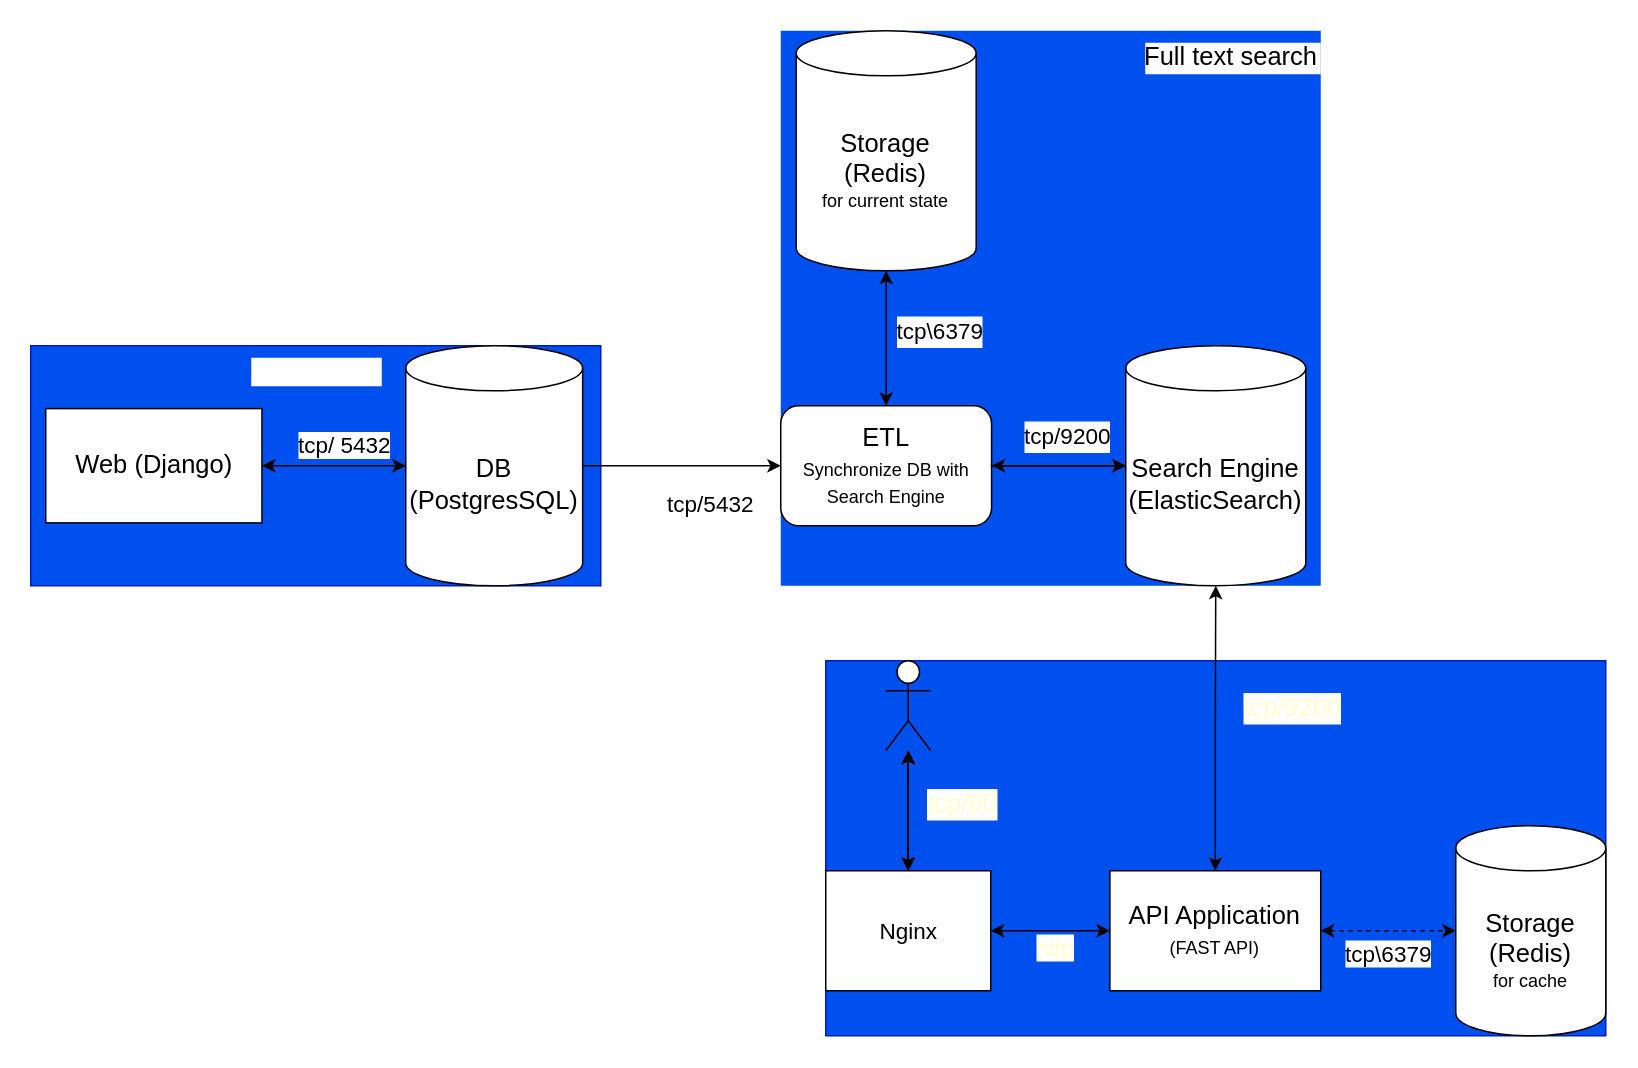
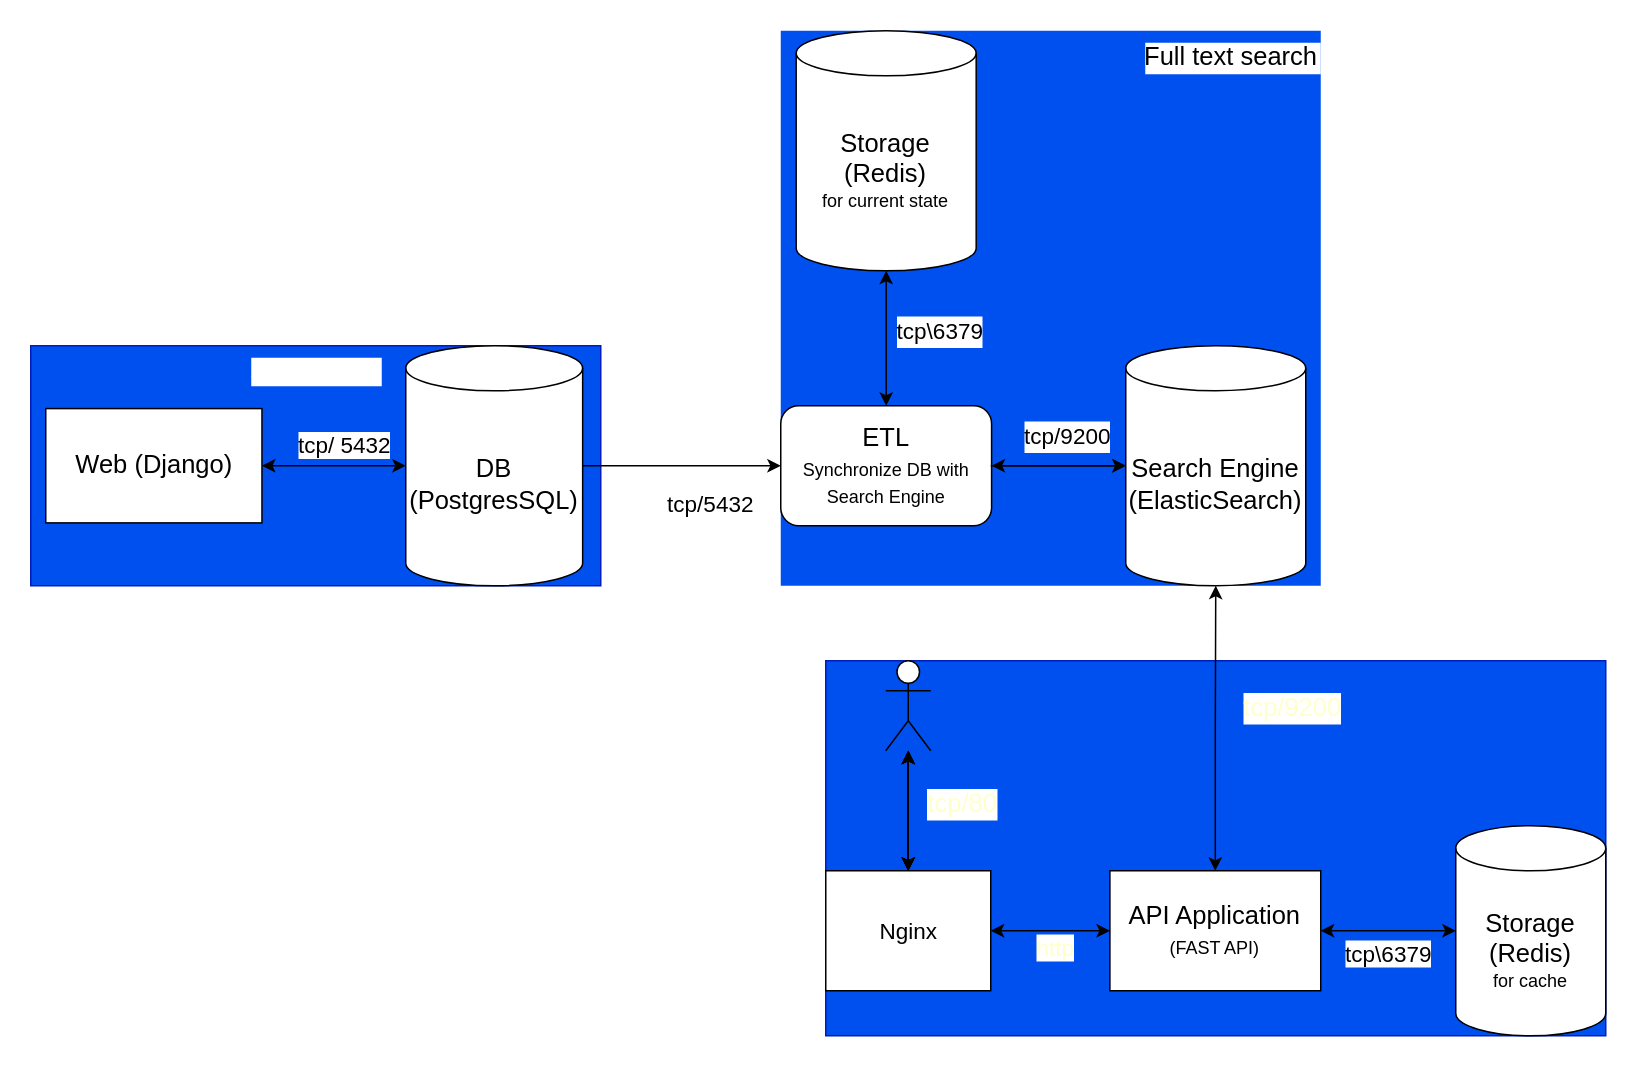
  <mxCell id="0" />
  <mxCell id="1" parent="0" />
  <mxCell id="2" value="Admin Panel" style="group;fillColor=#0050ef;rounded=0;fontColor=#ffffff;strokeColor=#001DBC;fontSize=15;labelBackgroundColor=default;" vertex="1" connectable="0" parent="1"><mxGeometry x="20" y="230" width="380" height="160" as="geometry" /></mxCell>
  <mxCell id="3" value="&lt;font style=&quot;font-size: 17px&quot;&gt;Web (Django)&lt;/font&gt;" style="html=1;" vertex="1" parent="2"><mxGeometry x="10" y="41.905" width="144.138" height="76.19" as="geometry" /></mxCell>
  <mxCell id="4" value="&lt;font style=&quot;font-size: 17px&quot;&gt;DB (PostgresSQL)&lt;/font&gt;" style="shape=cylinder3;whiteSpace=wrap;html=1;boundedLbl=1;backgroundOutline=1;size=15;" vertex="1" parent="2"><mxGeometry x="249.999" width="117.931" height="160" as="geometry" /></mxCell>
  <mxCell id="5" value="" style="edgeStyle=orthogonalEdgeStyle;rounded=0;orthogonalLoop=1;jettySize=auto;html=1;startArrow=classic;startFill=1;" edge="1" parent="2" source="3" target="4"><mxGeometry relative="1" as="geometry" /></mxCell>
  <mxCell id="6" value="&lt;font style=&quot;font-size: 15px&quot;&gt;tcp/ 5432&lt;/font&gt;" style="edgeLabel;html=1;align=center;verticalAlign=middle;resizable=0;points=[];" vertex="1" connectable="0" parent="5"><mxGeometry x="0.356" y="-4" relative="1" as="geometry"><mxPoint x="-11" y="-19" as="offset" /></mxGeometry></mxCell>
  <mxCell id="7" value="tcp/5432" style="edgeStyle=orthogonalEdgeStyle;rounded=0;orthogonalLoop=1;jettySize=auto;html=1;fontSize=15;startArrow=none;startFill=0;verticalAlign=top;" edge="1" parent="1" source="4" target="10"><mxGeometry x="0.286" y="-10" relative="1" as="geometry"><mxPoint as="offset" /></mxGeometry></mxCell>
  <mxCell id="8" value="Full text search" style="group;fontSize=17;align=right;labelBackgroundColor=default;fillColor=#0050EF;" vertex="1" connectable="0" parent="1"><mxGeometry x="520" y="20" width="360" height="370" as="geometry" /></mxCell>
  <mxCell id="9" value="" style="edgeStyle=orthogonalEdgeStyle;rounded=0;orthogonalLoop=1;jettySize=auto;html=1;fontSize=12;startArrow=classic;startFill=1;verticalAlign=top;" edge="1" parent="8" source="10" target="14"><mxGeometry relative="1" as="geometry" /></mxCell>
  <mxCell id="10" value="&lt;font style=&quot;font-size: 17px&quot;&gt;ETL&lt;/font&gt;&lt;br&gt;&lt;font style=&quot;font-size: 12px&quot;&gt;Synchronize DB with Search Engine&lt;/font&gt;" style="html=1;fontSize=15;fillColor=default;verticalAlign=middle;whiteSpace=wrap;rounded=1;" vertex="1" parent="8"><mxGeometry x="0.005" y="250" width="140.563" height="80" as="geometry" /></mxCell>
  <mxCell id="11" value="&lt;font style=&quot;font-size: 17px&quot;&gt;Storage (Redis) &lt;/font&gt;&lt;br&gt;for current state" style="shape=cylinder3;whiteSpace=wrap;html=1;boundedLbl=1;backgroundOutline=1;size=15;" vertex="1" parent="8"><mxGeometry x="10.29" width="120" height="160" as="geometry" /></mxCell>
  <mxCell id="12" value="" style="edgeStyle=orthogonalEdgeStyle;rounded=0;orthogonalLoop=1;jettySize=auto;html=1;fontSize=15;startArrow=classic;startFill=1;verticalAlign=top;" edge="1" parent="8" source="10" target="11"><mxGeometry relative="1" as="geometry" /></mxCell>
  <mxCell id="13" value="&lt;font style=&quot;font-size: 15px&quot;&gt;tcp\6379&lt;/font&gt;" style="edgeLabel;html=1;align=center;verticalAlign=middle;resizable=0;points=[];fontSize=17;" vertex="1" connectable="0" parent="12"><mxGeometry x="-0.428" y="3" relative="1" as="geometry"><mxPoint x="38" y="-24" as="offset" /></mxGeometry></mxCell>
  <mxCell id="14" value="&lt;font style=&quot;font-size: 17px&quot;&gt;Search Engine (ElasticSearch)&lt;/font&gt;" style="shape=cylinder3;whiteSpace=wrap;html=1;boundedLbl=1;backgroundOutline=1;size=15;" vertex="1" parent="8"><mxGeometry x="230" y="210" width="120" height="160" as="geometry" /></mxCell>
  <mxCell id="15" value="" style="edgeStyle=orthogonalEdgeStyle;rounded=0;orthogonalLoop=1;jettySize=auto;html=1;fontSize=15;startArrow=none;startFill=0;verticalAlign=top;" edge="1" parent="8" target="14"><mxGeometry relative="1" as="geometry"><mxPoint x="222.568" y="290" as="sourcePoint" /><Array as="points"><mxPoint x="140" y="290" /><mxPoint x="140" y="290" /></Array></mxGeometry></mxCell>
  <mxCell id="16" value="&lt;font style=&quot;font-size: 15px&quot;&gt;tcp/9200&lt;/font&gt;" style="edgeLabel;html=1;align=center;verticalAlign=middle;resizable=0;points=[];fontSize=17;" vertex="1" connectable="0" parent="15"><mxGeometry x="-0.033" y="-4" relative="1" as="geometry"><mxPoint x="50" y="-24" as="offset" /></mxGeometry></mxCell>
  <mxCell id="17" value="" style="group;fillColor=#0050ef;fontColor=#ffffff;strokeColor=#001DBC;" vertex="1" connectable="0" parent="1"><mxGeometry x="550" y="440" width="520" height="250" as="geometry" /></mxCell>
  <mxCell id="18" value="Nginx" style="html=1;rounded=0;fontSize=15;fillColor=default;" vertex="1" parent="17"><mxGeometry y="140" width="110" height="80" as="geometry" /></mxCell>
  <mxCell id="19" value="&lt;font style=&quot;font-size: 17px&quot;&gt;Sto&lt;/font&gt;&lt;font style=&quot;font-size: 17px&quot;&gt;rage (Redis&lt;/font&gt;&lt;font&gt;&lt;font style=&quot;font-size: 17px&quot;&gt;)&lt;/font&gt;&lt;br&gt;for cache&lt;br&gt;&lt;/font&gt;" style="shape=cylinder3;whiteSpace=wrap;html=1;boundedLbl=1;backgroundOutline=1;size=15;" vertex="1" parent="17"><mxGeometry x="420" y="110" width="100" height="140" as="geometry" /></mxCell>
- <mxCell id="20" value="&lt;font style=&quot;font-size: 15px&quot;&gt;tcp\6379&lt;/font&gt;" style="edgeStyle=orthogonalEdgeStyle;rounded=0;orthogonalLoop=1;jettySize=auto;html=1;fontSize=12;startArrow=classic;startFill=1;verticalAlign=top;dashed=1;" edge="1" parent="17" source="23" target="19"><mxGeometry relative="1" as="geometry" /></mxCell>
+ <mxCell id="20" value="&lt;font style=&quot;font-size: 15px&quot;&gt;tcp\6379&lt;/font&gt;" style="edgeStyle=orthogonalEdgeStyle;rounded=0;orthogonalLoop=1;jettySize=auto;html=1;fontSize=12;startArrow=classic;startFill=1;verticalAlign=top;" edge="1" parent="17" source="23" target="19"><mxGeometry relative="1" as="geometry" /></mxCell>
  <mxCell id="21" style="edgeStyle=orthogonalEdgeStyle;rounded=0;orthogonalLoop=1;jettySize=auto;html=1;fontSize=12;startArrow=classic;startFill=1;verticalAlign=top;entryX=1;entryY=0.5;entryDx=0;entryDy=0;" edge="1" parent="17" source="23" target="18"><mxGeometry relative="1" as="geometry"><mxPoint x="120" y="100" as="targetPoint" /></mxGeometry></mxCell>
  <mxCell id="22" value="&lt;font style=&quot;font-size: 15px&quot;&gt;http&lt;/font&gt;" style="edgeLabel;html=1;align=center;verticalAlign=middle;resizable=0;points=[];fontSize=12;fontColor=#FFFFCC;" vertex="1" connectable="0" parent="21"><mxGeometry x="-0.077" y="4" relative="1" as="geometry"><mxPoint y="6" as="offset" /></mxGeometry></mxCell>
  <mxCell id="23" value="&lt;span style=&quot;font-size: 17px&quot;&gt;API Application&lt;/span&gt;&lt;br&gt;&lt;font style=&quot;font-size: 12px&quot;&gt;(FAST API)&lt;/font&gt;" style="html=1;rounded=0;fontSize=15;fillColor=default;verticalAlign=middle;whiteSpace=wrap;" vertex="1" parent="17"><mxGeometry x="189.435" y="140" width="140.563" height="80" as="geometry" /></mxCell>
  <mxCell id="24" value="" style="edgeStyle=orthogonalEdgeStyle;rounded=0;orthogonalLoop=1;jettySize=auto;html=1;fontSize=17;fontColor=#FFFFCC;startArrow=classic;startFill=1;verticalAlign=top;" edge="1" parent="17" source="30" target="18"><mxGeometry relative="1" as="geometry" /></mxCell>
  <mxCell id="25" value="" style="edgeStyle=orthogonalEdgeStyle;rounded=0;orthogonalLoop=1;jettySize=auto;html=1;fontSize=17;fontColor=#FFFFCC;startArrow=classic;startFill=1;verticalAlign=top;" edge="1" parent="17" source="30" target="18"><mxGeometry relative="1" as="geometry" /></mxCell>
  <mxCell id="26" value="" style="edgeStyle=orthogonalEdgeStyle;rounded=0;orthogonalLoop=1;jettySize=auto;html=1;fontSize=17;fontColor=#FFFFCC;startArrow=classic;startFill=1;verticalAlign=top;" edge="1" parent="17" source="30" target="18"><mxGeometry relative="1" as="geometry" /></mxCell>
  <mxCell id="27" value="" style="edgeStyle=orthogonalEdgeStyle;rounded=0;orthogonalLoop=1;jettySize=auto;html=1;fontSize=17;fontColor=#FFFFCC;startArrow=classic;startFill=1;verticalAlign=top;" edge="1" parent="17" source="30" target="18"><mxGeometry relative="1" as="geometry" /></mxCell>
  <mxCell id="28" value="" style="edgeStyle=orthogonalEdgeStyle;rounded=0;orthogonalLoop=1;jettySize=auto;html=1;fontSize=17;fontColor=#FFFFCC;startArrow=classic;startFill=1;verticalAlign=top;" edge="1" parent="17" source="30" target="18"><mxGeometry relative="1" as="geometry" /></mxCell>
  <mxCell id="29" value="tcp/80" style="edgeLabel;html=1;align=center;verticalAlign=middle;resizable=0;points=[];fontSize=17;fontColor=#FFFFCC;" vertex="1" connectable="0" parent="28"><mxGeometry x="-0.125" y="-1" relative="1" as="geometry"><mxPoint x="36" as="offset" /></mxGeometry></mxCell>
  <mxCell id="30" value="" style="shape=umlActor;verticalLabelPosition=bottom;verticalAlign=top;html=1;rounded=0;labelBackgroundColor=default;fontSize=17;fontColor=#FFFFCC;fillColor=default;" vertex="1" parent="17"><mxGeometry x="40" width="30" height="60" as="geometry" /></mxCell>
  <mxCell id="31" value="" style="edgeStyle=orthogonalEdgeStyle;rounded=0;orthogonalLoop=1;jettySize=auto;html=1;fontSize=17;fontColor=#FFFFCC;startArrow=classic;startFill=1;verticalAlign=top;" edge="1" parent="1" source="23" target="14"><mxGeometry relative="1" as="geometry" /></mxCell>
  <mxCell id="32" value="tcp/9200" style="edgeLabel;html=1;align=center;verticalAlign=middle;resizable=0;points=[];fontSize=17;fontColor=#FFFFCC;" vertex="1" connectable="0" parent="31"><mxGeometry x="0.148" y="-1" relative="1" as="geometry"><mxPoint x="49" as="offset" /></mxGeometry></mxCell>
